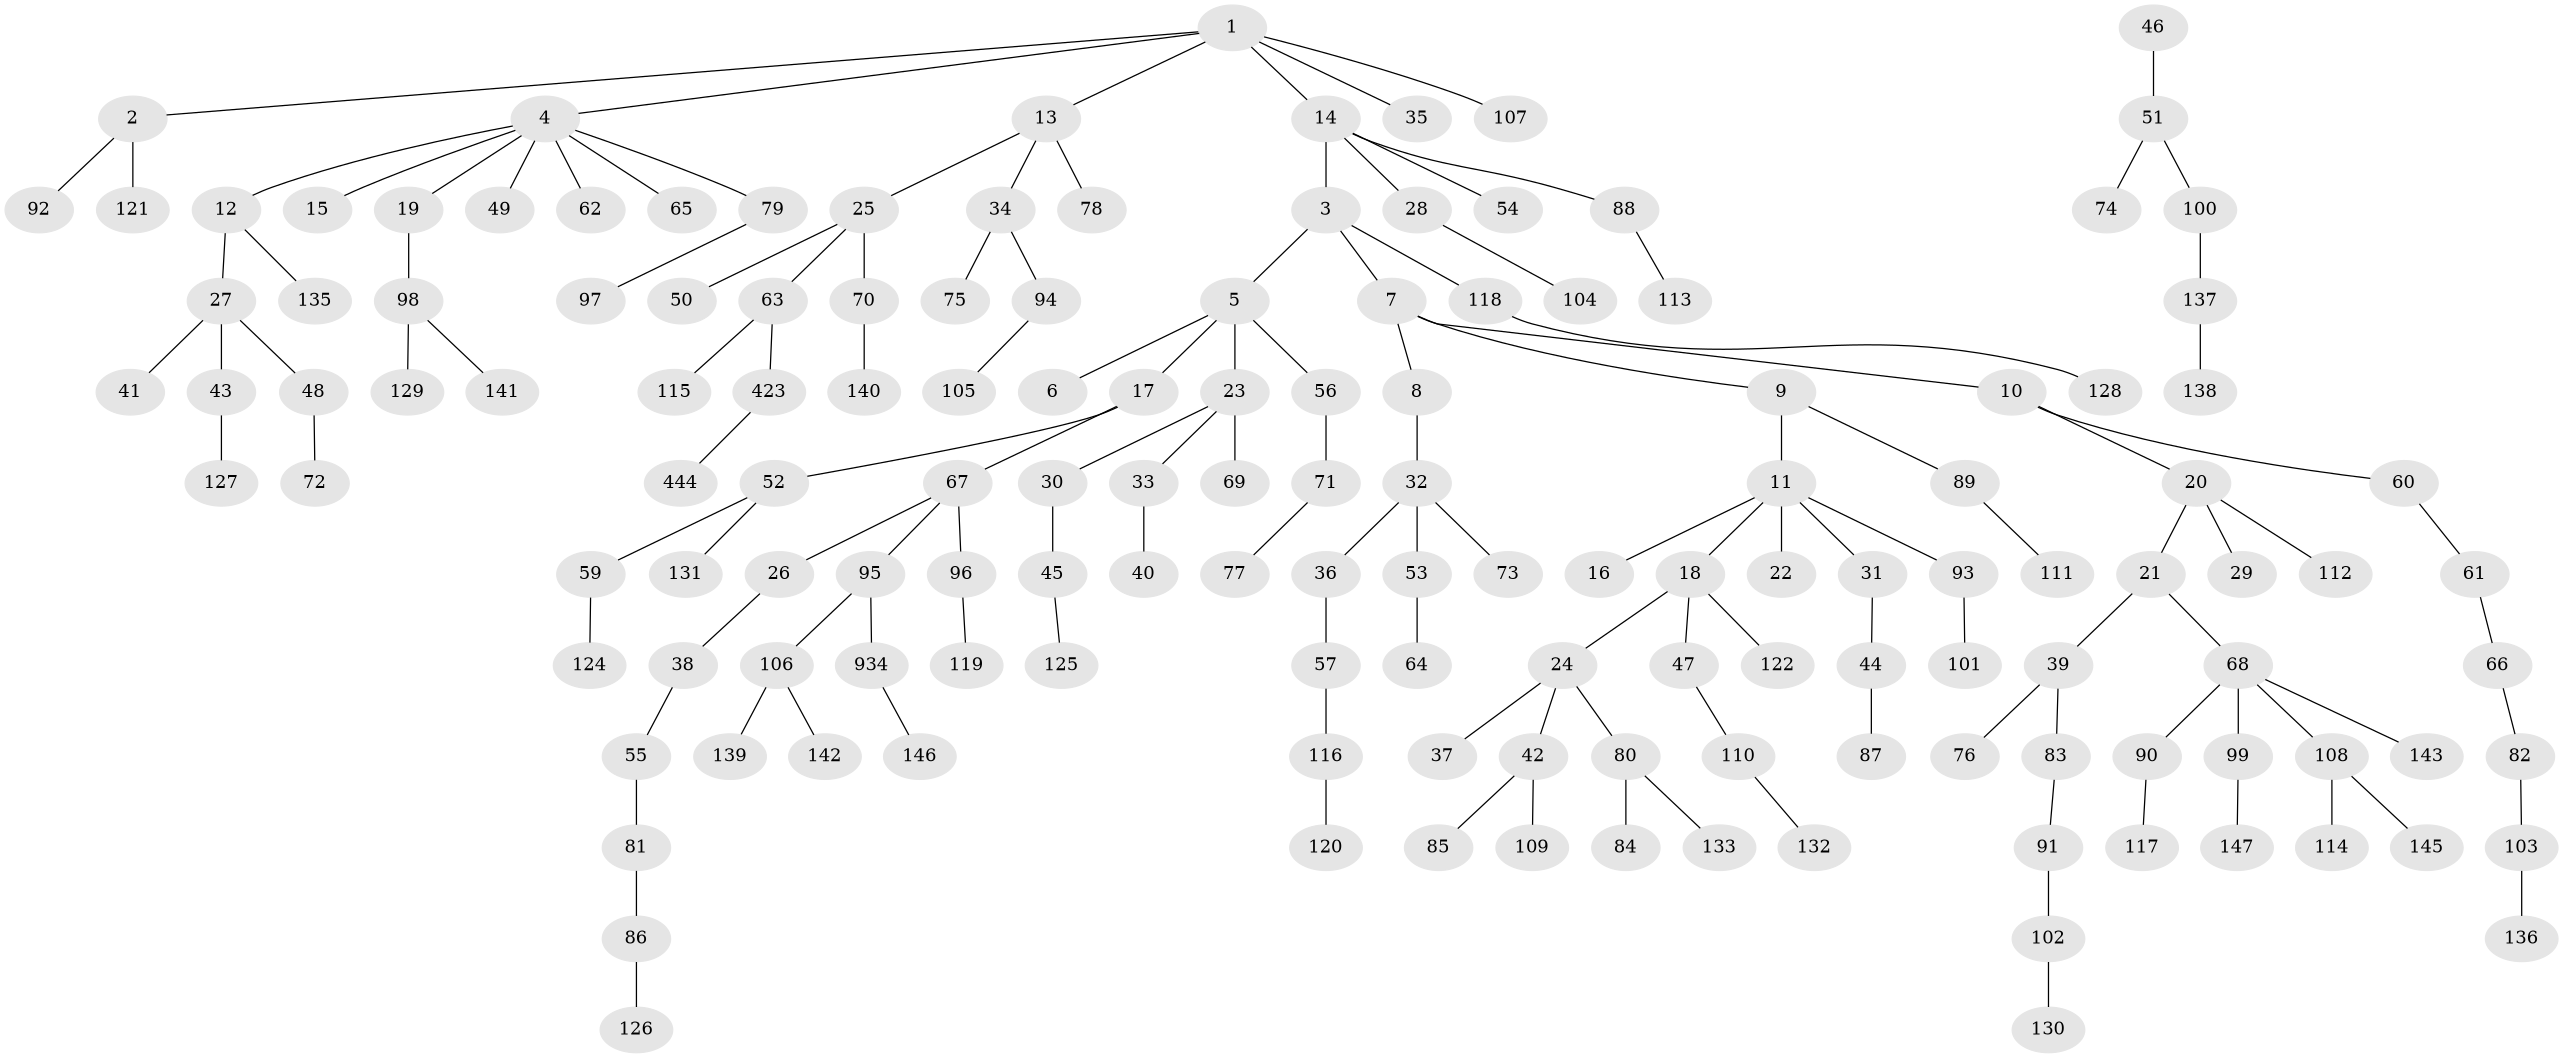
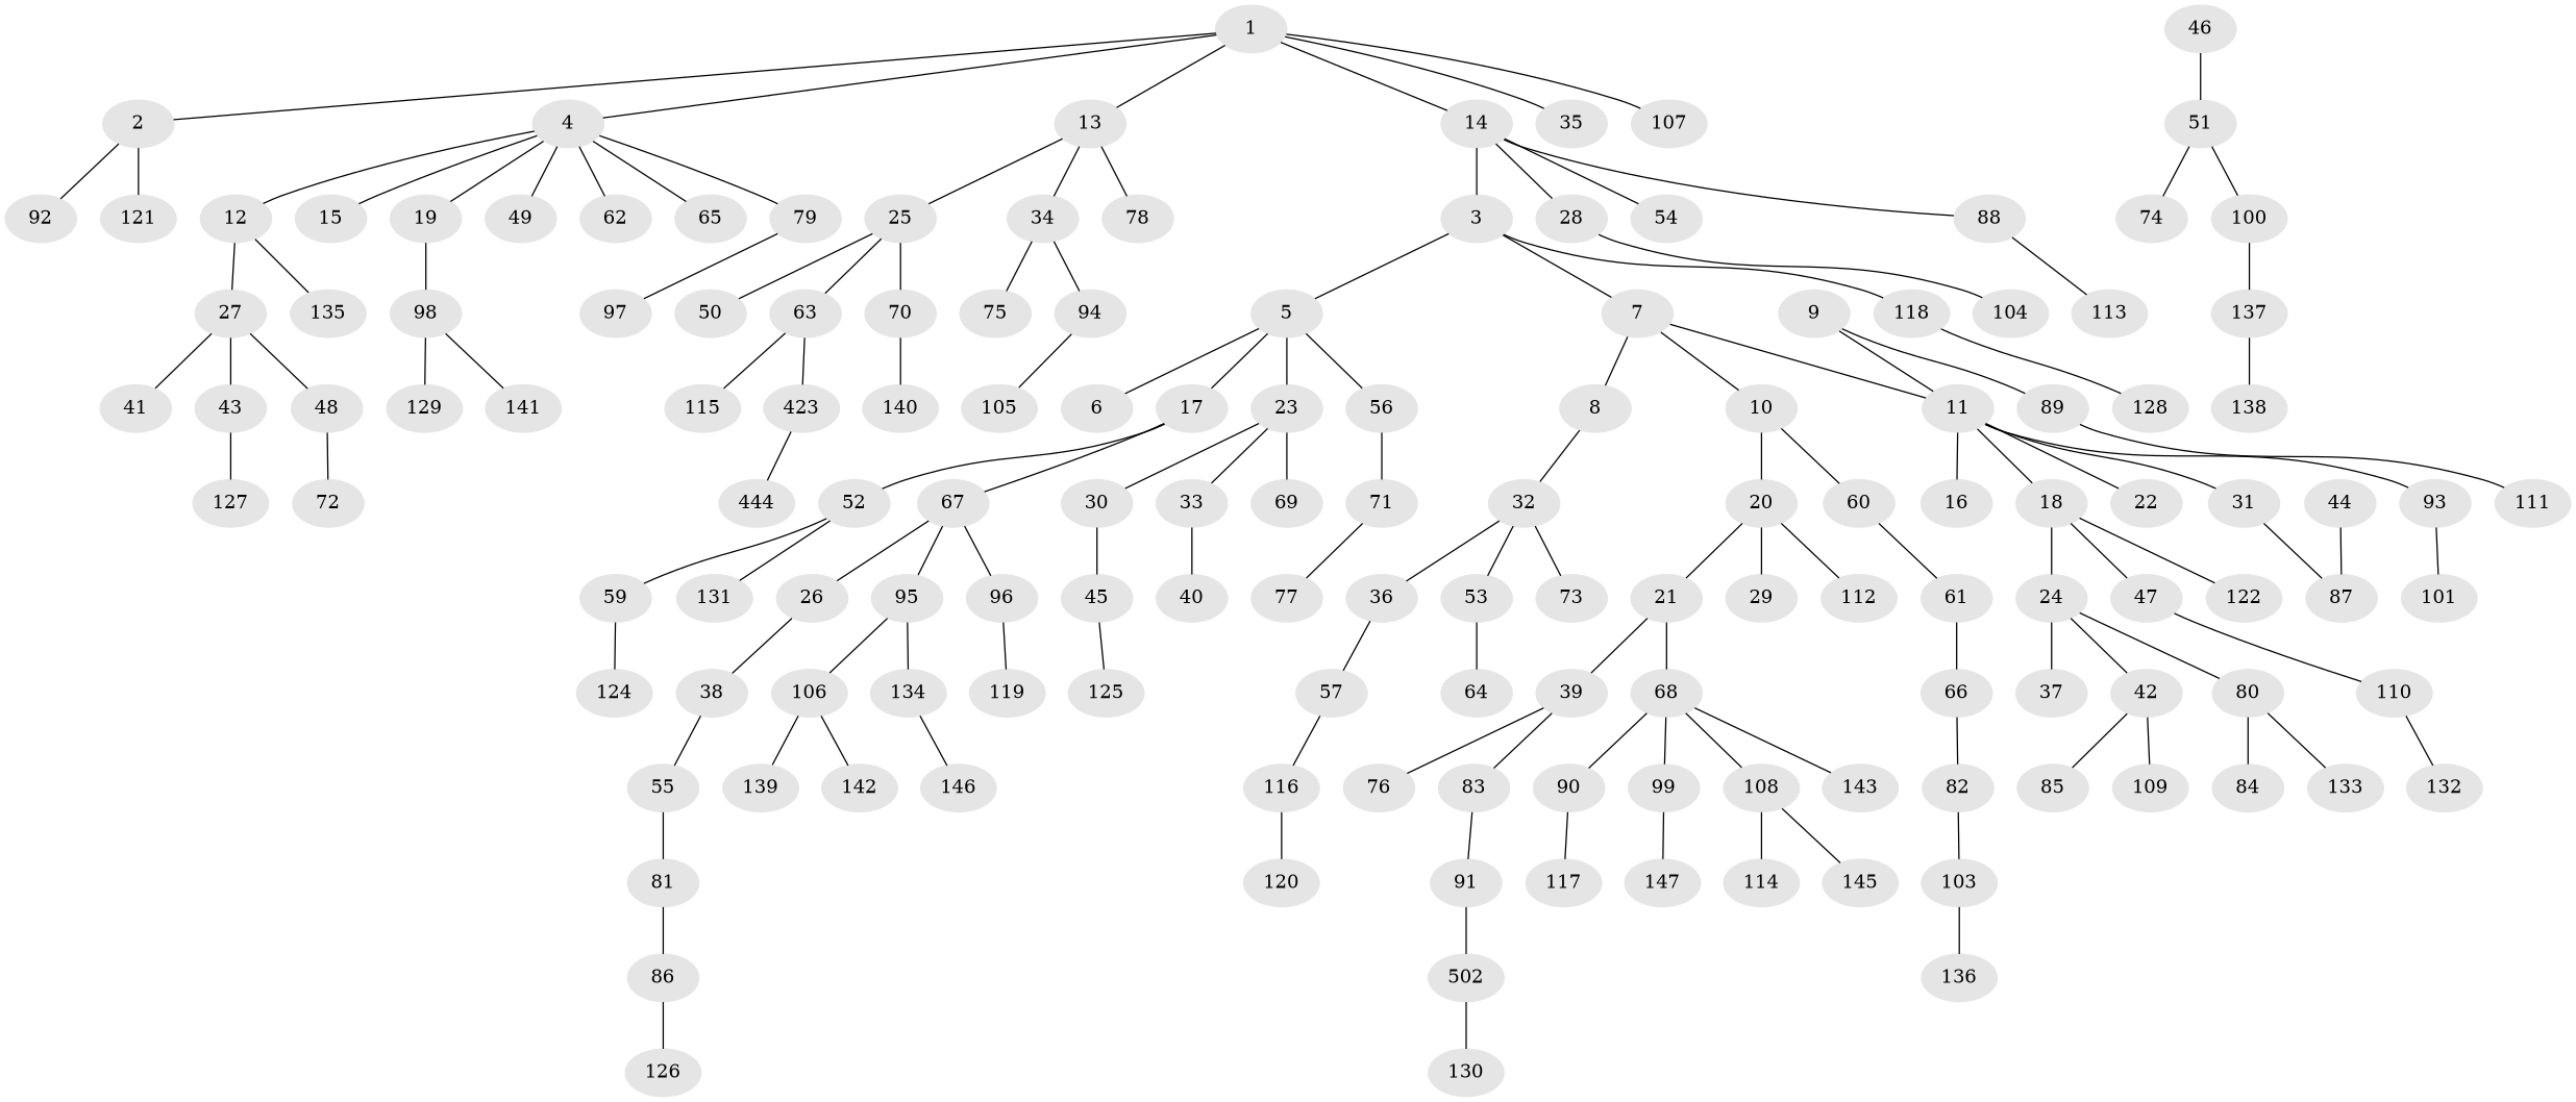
  graph {
    node [color=gray90 style=filled]
    1
    2
    4
    13
    14
    35
    107
    92
    121
    3
    5
    7
    118
    12
    15
    19
    49
    62
    65
    79
    25
    34
    78
    28
    54
    88
    6
    17
    23
    56
    8
    9
    10
    128
    27
    135
    98
    97
    52
    67
    30
    33
    69
    71
    26
    38
    32
    11
    89
    20
    60
    36
    53
    73
    16
    18
    22
    31
    93
    111
    21
    29
    112
    61
    24
    47
    122
    44
    101
    41
    43
    48
    50
    63
    70
    75
    94
    104
    113
    46
    51
    59
    131
    95
    96
    37
    42
    80
    110
    129
    141
    39
    68
    76
    83
    90
    99
    108
    143
    45
    40
    85
    109
    84
    133
    115
    n107 [label=423]
    140
    55
    127
    72
    125
    87
    57
    64
    105
    116
    81
    91
    74
    100
    132
    137
    124
    86
    77
    120
    66
    82
    n130 [label=444]
    103
    106
-   134 [label=934]
+   134
    119
    117
    147
    114
    145
    126
    136
-   102
+   102 [label=502]
    130
    139
    142
    146
    138
    1 -- 2
    1 -- 4
    1 -- 13
    1 -- 14
    1 -- 35
    1 -- 107
    2 -- 92
    2 -- 121
    4 -- 12
    4 -- 15
    4 -- 19
    4 -- 49
    4 -- 62
    4 -- 65
    4 -- 79
    13 -- 25
    13 -- 34
    13 -- 78
    14 -- 3
    14 -- 28
    14 -- 54
    14 -- 88
    3 -- 5
    3 -- 7
    3 -- 118
    5 -- 6
    5 -- 17
    5 -- 23
    5 -- 56
    7 -- 8
-   7 -- 9
+   7 -- 11
    7 -- 10
    118 -- 128
    12 -- 27
    12 -- 135
    19 -- 98
    79 -- 97
    25 -- 50
    25 -- 63
    25 -- 70
    34 -- 75
    34 -- 94
    28 -- 104
    88 -- 113
    17 -- 52
    17 -- 67
    23 -- 30
    23 -- 33
    23 -- 69
    56 -- 71
    8 -- 32
    9 -- 11
    9 -- 89
    10 -- 20
    10 -- 60
    27 -- 41
    27 -- 43
    27 -- 48
    98 -- 129
    98 -- 141
    52 -- 59
    52 -- 131
    67 -- 26
    67 -- 95
    67 -- 96
    30 -- 45
    33 -- 40
    71 -- 77
    26 -- 38
    38 -- 55
    32 -- 36
    32 -- 53
    32 -- 73
    11 -- 16
    11 -- 18
    11 -- 22
    11 -- 31
    11 -- 93
    89 -- 111
    20 -- 21
    20 -- 29
    20 -- 112
    60 -- 61
    36 -- 57
    53 -- 64
    18 -- 24
    18 -- 47
    18 -- 122
-   31 -- 44
+   31 -- 87
    93 -- 101
    21 -- 39
    21 -- 68
    61 -- 66
    24 -- 37
    24 -- 42
    24 -- 80
    47 -- 110
    44 -- 87
    43 -- 127
    48 -- 72
    63 -- 115
    63 -- n107
    70 -- 140
    94 -- 105
    46 -- 51
    51 -- 74
    51 -- 100
    59 -- 124
    95 -- 106
    95 -- 134
    96 -- 119
    42 -- 85
    42 -- 109
    80 -- 84
    80 -- 133
    110 -- 132
    39 -- 76
    39 -- 83
    68 -- 90
    68 -- 99
    68 -- 108
    68 -- 143
    83 -- 91
    90 -- 117
    99 -- 147
    108 -- 114
    108 -- 145
    45 -- 125
    n107 -- n130
    55 -- 81
    57 -- 116
    116 -- 120
    81 -- 86
    91 -- 102
    100 -- 137
    137 -- 138
    86 -- 126
    66 -- 82
    82 -- 103
    103 -- 136
    106 -- 139
    106 -- 142
    134 -- 146
    102 -- 130
  }
